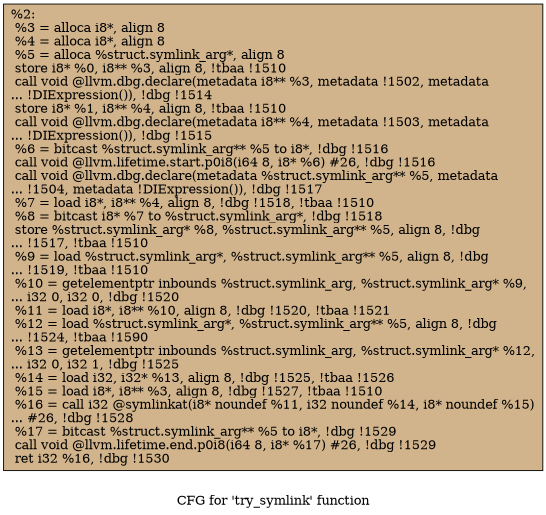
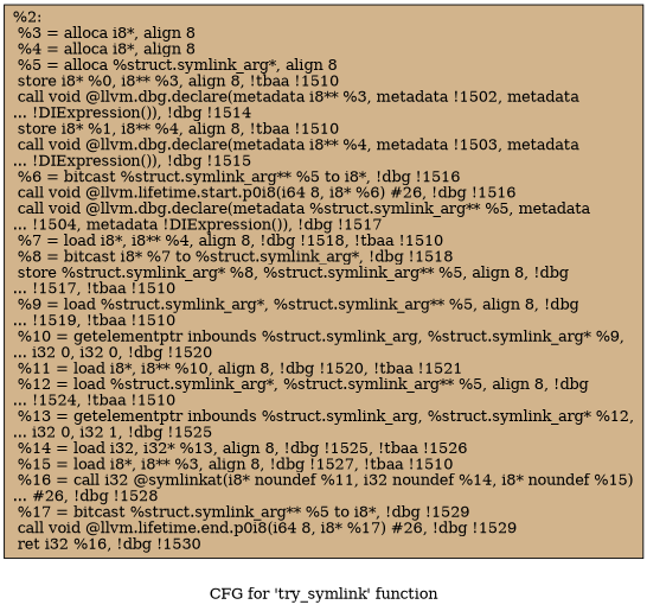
  digraph {
    label="CFG for 'try_symlink' function"
-   n1 [color=black fillcolor=tan label="{%2:\l  %3 = alloca i8*, align 8\l  %4 = alloca i8*, align 8\l  %5 = alloca %struct.symlink_arg*, align 8\l  store i8* %0, i8** %3, align 8, !tbaa !1510\l  call void @llvm.dbg.declare(metadata i8** %3, metadata !1502, metadata\l... !DIExpression()), !dbg !1514\l  store i8* %1, i8** %4, align 8, !tbaa !1510\l  call void @llvm.dbg.declare(metadata i8** %4, metadata !1503, metadata\l... !DIExpression()), !dbg !1515\l  %6 = bitcast %struct.symlink_arg** %5 to i8*, !dbg !1516\l  call void @llvm.lifetime.start.p0i8(i64 8, i8* %6) #26, !dbg !1516\l  call void @llvm.dbg.declare(metadata %struct.symlink_arg** %5, metadata\l... !1504, metadata !DIExpression()), !dbg !1517\l  %7 = load i8*, i8** %4, align 8, !dbg !1518, !tbaa !1510\l  %8 = bitcast i8* %7 to %struct.symlink_arg*, !dbg !1518\l  store %struct.symlink_arg* %8, %struct.symlink_arg** %5, align 8, !dbg\l... !1517, !tbaa !1510\l  %9 = load %struct.symlink_arg*, %struct.symlink_arg** %5, align 8, !dbg\l... !1519, !tbaa !1510\l  %10 = getelementptr inbounds %struct.symlink_arg, %struct.symlink_arg* %9,\l... i32 0, i32 0, !dbg !1520\l  %11 = load i8*, i8** %10, align 8, !dbg !1520, !tbaa !1521\l  %12 = load %struct.symlink_arg*, %struct.symlink_arg** %5, align 8, !dbg\l... !1524, !tbaa !1590\l  %13 = getelementptr inbounds %struct.symlink_arg, %struct.symlink_arg* %12,\l... i32 0, i32 1, !dbg !1525\l  %14 = load i32, i32* %13, align 8, !dbg !1525, !tbaa !1526\l  %15 = load i8*, i8** %3, align 8, !dbg !1527, !tbaa !1510\l  %16 = call i32 @symlinkat(i8* noundef %11, i32 noundef %14, i8* noundef %15)\l... #26, !dbg !1528\l  %17 = bitcast %struct.symlink_arg** %5 to i8*, !dbg !1529\l  call void @llvm.lifetime.end.p0i8(i64 8, i8* %17) #26, !dbg !1529\l  ret i32 %16, !dbg !1530\l}" shape=record style=filled]
+   n1 [color=black fillcolor=tan label="{%2:\l  %3 = alloca i8*, align 8\l  %4 = alloca i8*, align 8\l  %5 = alloca %struct.symlink_arg*, align 8\l  store i8* %0, i8** %3, align 8, !tbaa !1510\l  call void @llvm.dbg.declare(metadata i8** %3, metadata !1502, metadata\l... !DIExpression()), !dbg !1514\l  store i8* %1, i8** %4, align 8, !tbaa !1510\l  call void @llvm.dbg.declare(metadata i8** %4, metadata !1503, metadata\l... !DIExpression()), !dbg !1515\l  %6 = bitcast %struct.symlink_arg** %5 to i8*, !dbg !1516\l  call void @llvm.lifetime.start.p0i8(i64 8, i8* %6) #26, !dbg !1516\l  call void @llvm.dbg.declare(metadata %struct.symlink_arg** %5, metadata\l... !1504, metadata !DIExpression()), !dbg !1517\l  %7 = load i8*, i8** %4, align 8, !dbg !1518, !tbaa !1510\l  %8 = bitcast i8* %7 to %struct.symlink_arg*, !dbg !1518\l  store %struct.symlink_arg* %8, %struct.symlink_arg** %5, align 8, !dbg\l... !1517, !tbaa !1510\l  %9 = load %struct.symlink_arg*, %struct.symlink_arg** %5, align 8, !dbg\l... !1519, !tbaa !1510\l  %10 = getelementptr inbounds %struct.symlink_arg, %struct.symlink_arg* %9,\l... i32 0, i32 0, !dbg !1520\l  %11 = load i8*, i8** %10, align 8, !dbg !1520, !tbaa !1521\l  %12 = load %struct.symlink_arg*, %struct.symlink_arg** %5, align 8, !dbg\l... !1524, !tbaa !1510\l  %13 = getelementptr inbounds %struct.symlink_arg, %struct.symlink_arg* %12,\l... i32 0, i32 1, !dbg !1525\l  %14 = load i32, i32* %13, align 8, !dbg !1525, !tbaa !1526\l  %15 = load i8*, i8** %3, align 8, !dbg !1527, !tbaa !1510\l  %16 = call i32 @symlinkat(i8* noundef %11, i32 noundef %14, i8* noundef %15)\l... #26, !dbg !1528\l  %17 = bitcast %struct.symlink_arg** %5 to i8*, !dbg !1529\l  call void @llvm.lifetime.end.p0i8(i64 8, i8* %17) #26, !dbg !1529\l  ret i32 %16, !dbg !1530\l}" shape=record style=filled]
  }
